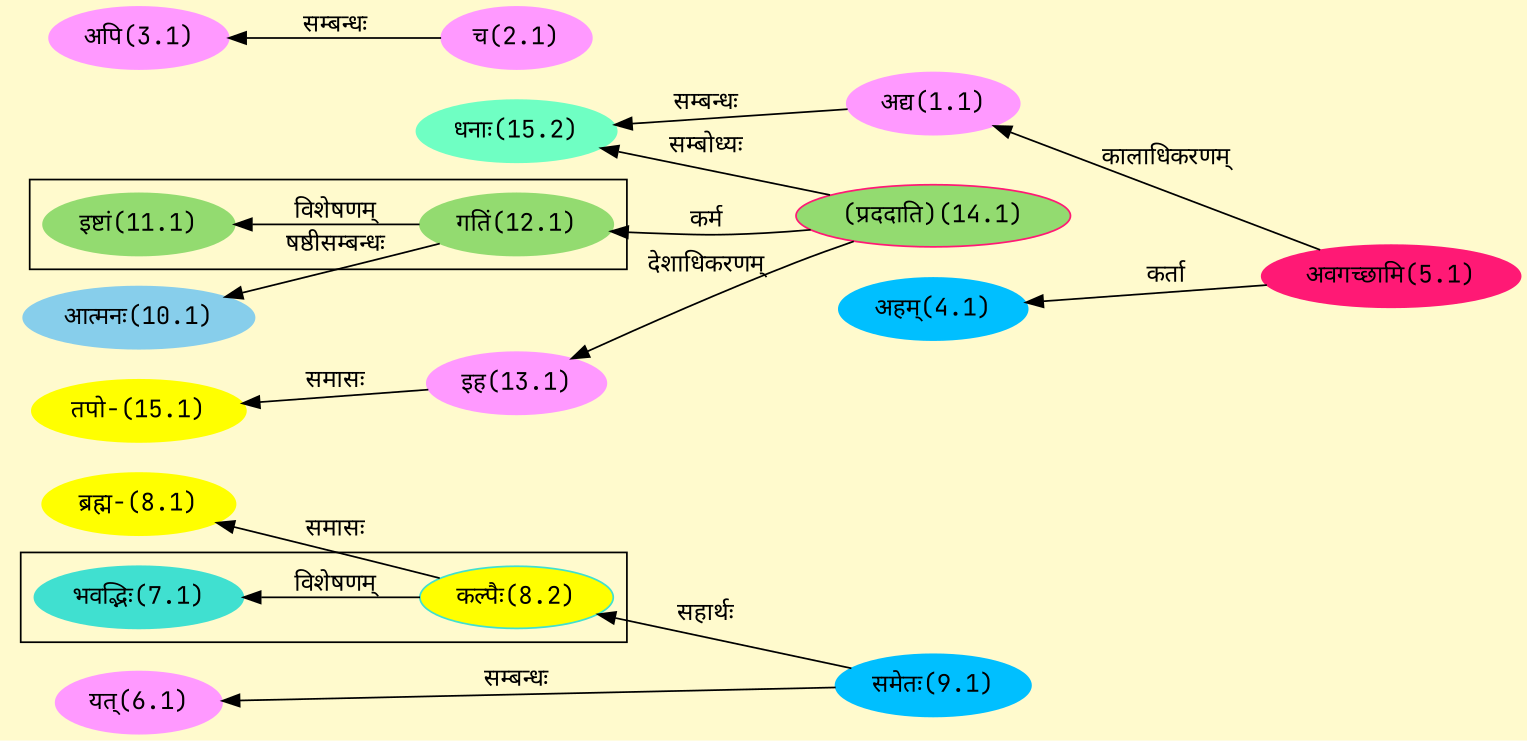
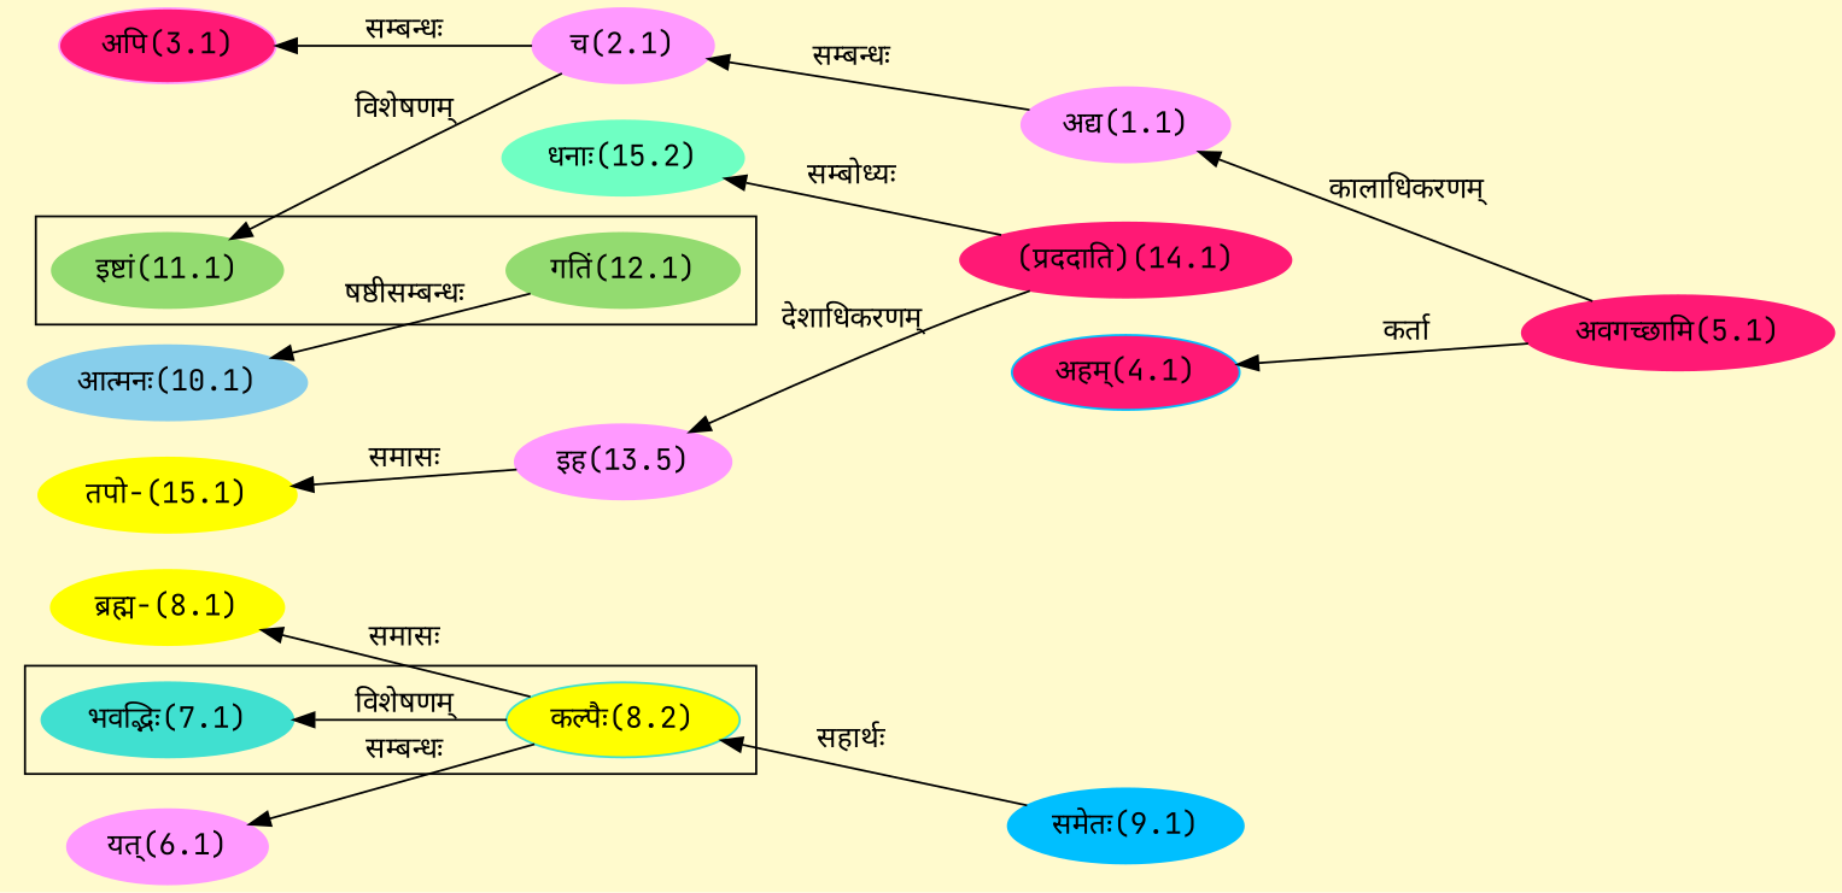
  digraph {
    bgcolor=lemonchiffon1
    compound=true
    fontname="JetBrains Mono"
    rankdir=LR
    node [color="#FF99FF" fontname="JetBrains Mono" style=filled]
    edge [dir=back fontname="JetBrains Mono"]
    n1 [color="#40E0D0" label="भवद्भिः(7.1)"]
    n2 [color="#40E0D0" fillcolor="#FFFF00" label="कल्पैः(8.2)"]
    n3 [color="#93DB70" label="इष्टां(11.1)"]
    n4 [color="#93DB70" label="गतिं(12.1)"]
    n5 [color="#00BFFF" label="समेतः(9.1)"]
-   n6 [color="#FF1975" label="(प्रददाति)(14.1)" fillcolor="#93DB70"]
+   n6 [color="#FF1975" label="(प्रददाति)(14.1)"]
    n7 [label="अद्य(1.1)"]
    n8 [color="#FF1975" label="अवगच्छामि(5.1)"]
    n9 [label="च(2.1)"]
-   n10 [label="अपि(3.1)"]
-   n11 [color="#00BFFF" label="अहम्(4.1)"]
+   n10 [label="अपि(3.1)" fillcolor="#FF1975"]
+   n11 [color="#00BFFF" label="अहम्(4.1)" fillcolor="#FF1975"]
    n12 [label="यत्(6.1)"]
    n13 [color="#FFFF00" label="ब्रह्म-(8.1)"]
    n14 [color="#87CEEB" label="आत्मनः(10.1)"]
-   n15 [label="इह(13.1)"]
+   n15 [label="इह(13.5)"]
    n16 [color="#FFFF00" label="तपो-(15.1)"]
    n17 [color="#6FFFC3" label="धनाः(15.2)"]
    subgraph cluster_1 {
      n1
      n2
    }
    subgraph cluster_2 {
      n3
      n4
    }
    n1 -> n2 [label="विशेषणम्"]
    n2 -> n5 [label="सहार्थः"]
-   n3 -> n4 [label="विशेषणम्"]
-   n4 -> n6 [label="कर्म"]
+   n3 -> n9 [label="विशेषणम्"]
    n7 -> n8 [label="कालाधिकरणम्"]
-   n17 -> n7 [label="सम्बन्धः"]
+   n9 -> n7 [label="सम्बन्धः"]
    n10 -> n9 [label="सम्बन्धः"]
    n11 -> n8 [label="कर्ता"]
-   n12 -> n5 [label="सम्बन्धः"]
+   n12 -> n2 [label="सम्बन्धः"]
    n13 -> n2 [label="समासः"]
    n14 -> n4 [label="षष्ठीसम्बन्धः"]
    n15 -> n6 [label="देशाधिकरणम्"]
    n16 -> n15 [label="समासः"]
    n17 -> n6 [label="सम्बोध्यः"]
  }
